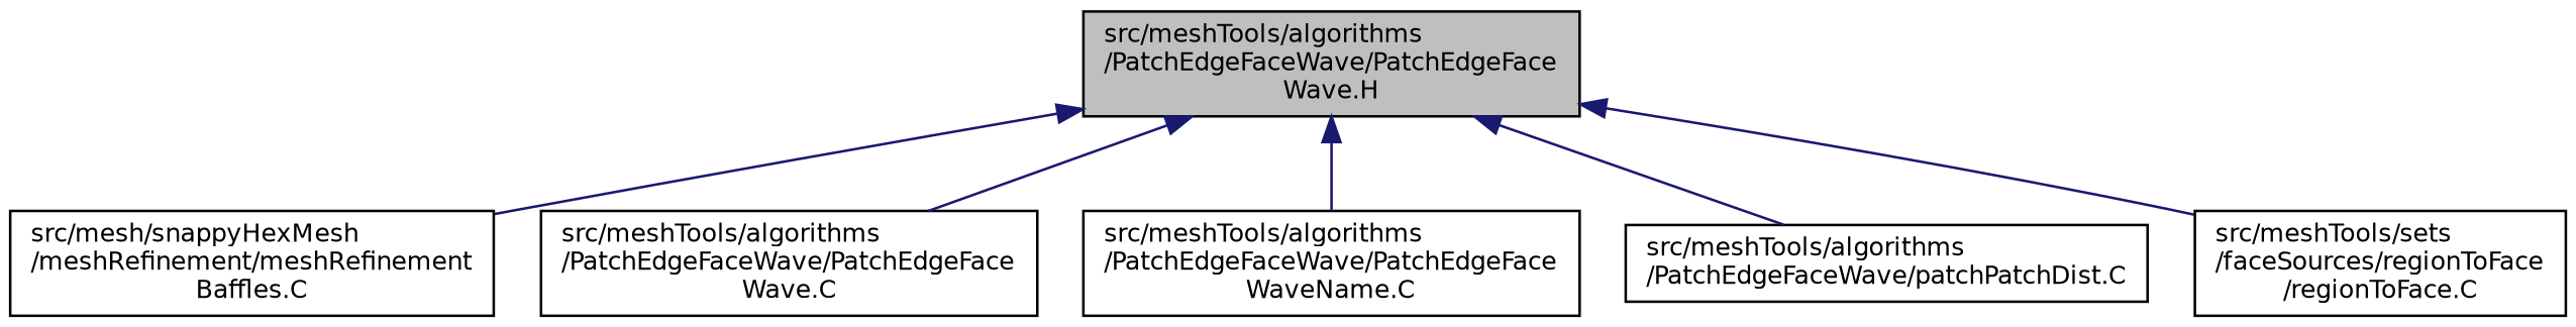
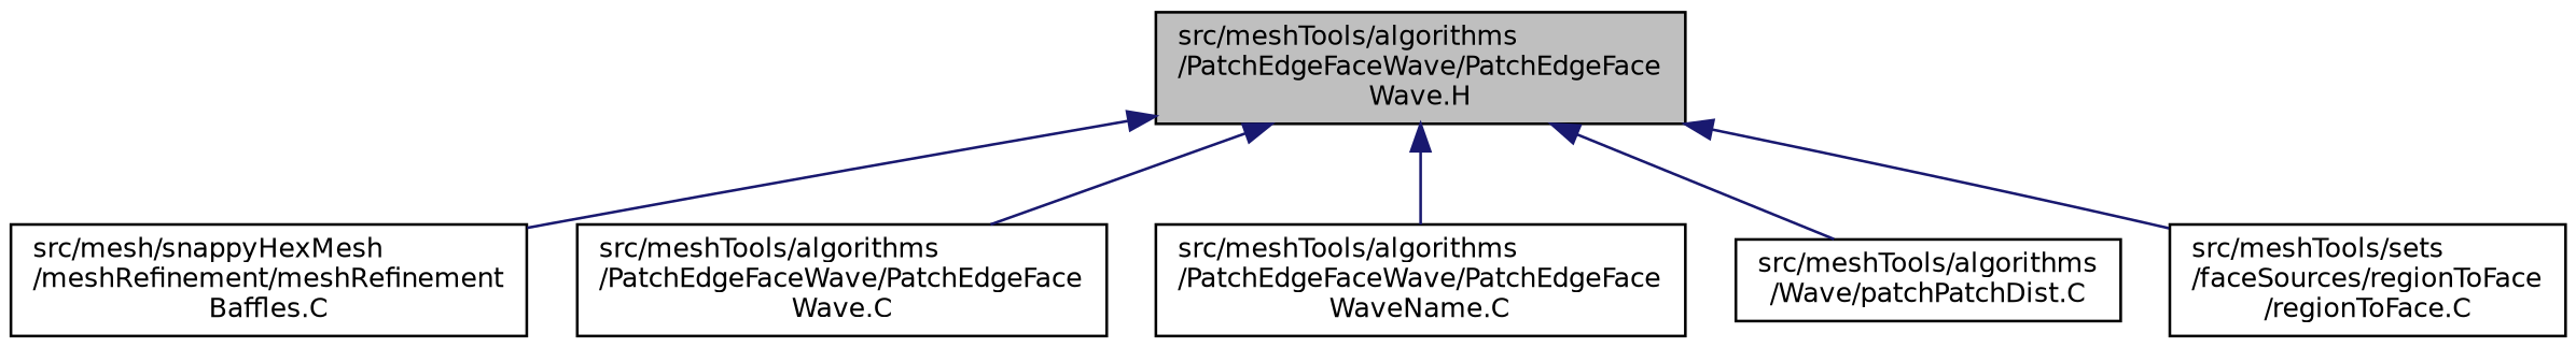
  digraph {
    node [color=black fontname=Helvetica fontsize=10 shape=record]
    edge [color=midnightblue dir=back fontname=Helvetica fontsize=10 labelfontname=Helvetica labelfontsize=10 style=solid]
    n1 [fillcolor=grey75 fontcolor=black height=0.2 label="src/meshTools/algorithms\l/PatchEdgeFaceWave/PatchEdgeFace\lWave.H" style=filled width=0.4]
    n2 [height=0.2 label="src/mesh/snappyHexMesh\l/meshRefinement/meshRefinement\lBaffles.C" width=0.4]
    n3 [height=0.2 label="src/meshTools/algorithms\l/PatchEdgeFaceWave/PatchEdgeFace\lWave.C" width=0.4]
    n4 [height=0.2 label="src/meshTools/algorithms\l/PatchEdgeFaceWave/PatchEdgeFace\lWaveName.C" width=0.4]
-   n5 [height=0.2 label="src/meshTools/algorithms\l/PatchEdgeFaceWave/patchPatchDist.C" width=0.4]
+   n5 [height=0.2 label="src/meshTools/algorithms\l/Wave/patchPatchDist.C" width=0.4]
    n6 [height=0.2 label="src/meshTools/sets\l/faceSources/regionToFace\l/regionToFace.C" width=0.4]
    n1 -> n2
    n1 -> n3
    n1 -> n4
    n1 -> n5
    n1 -> n6
  }
